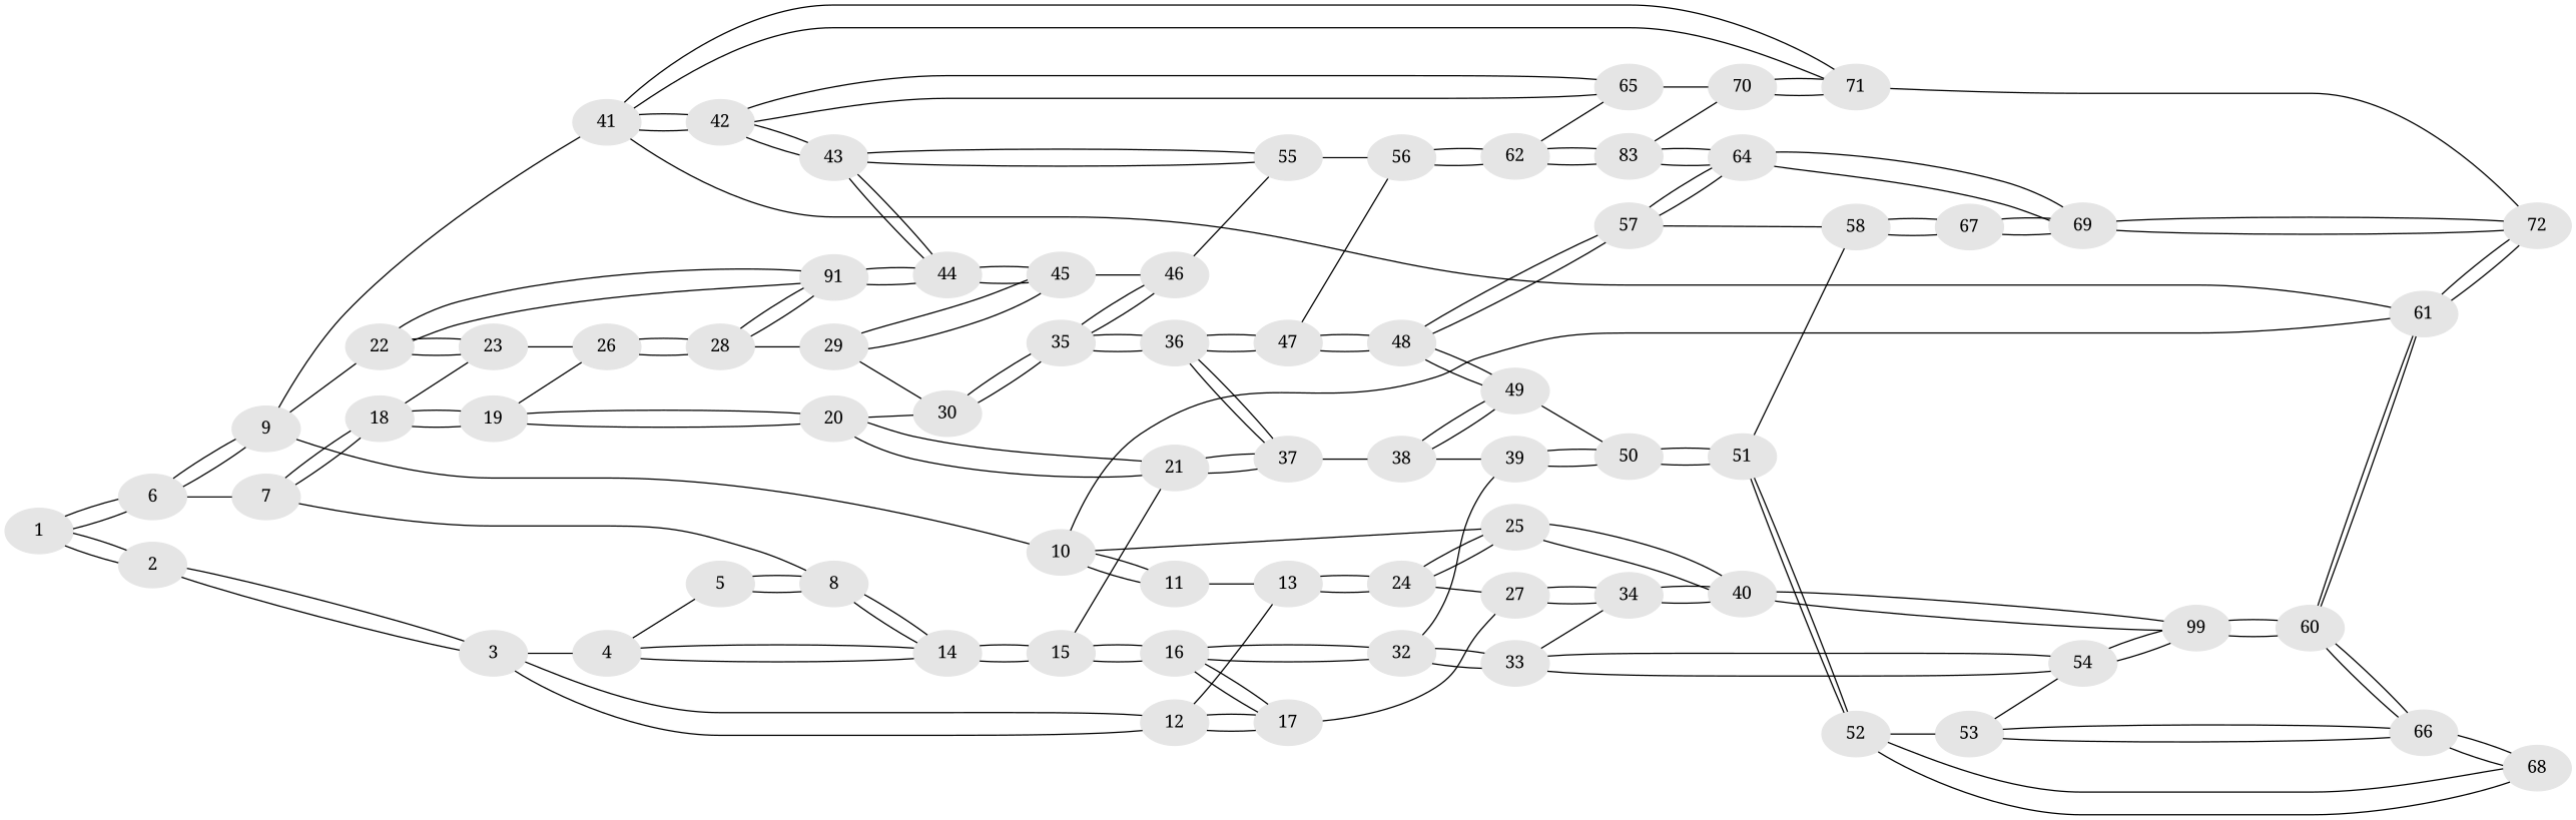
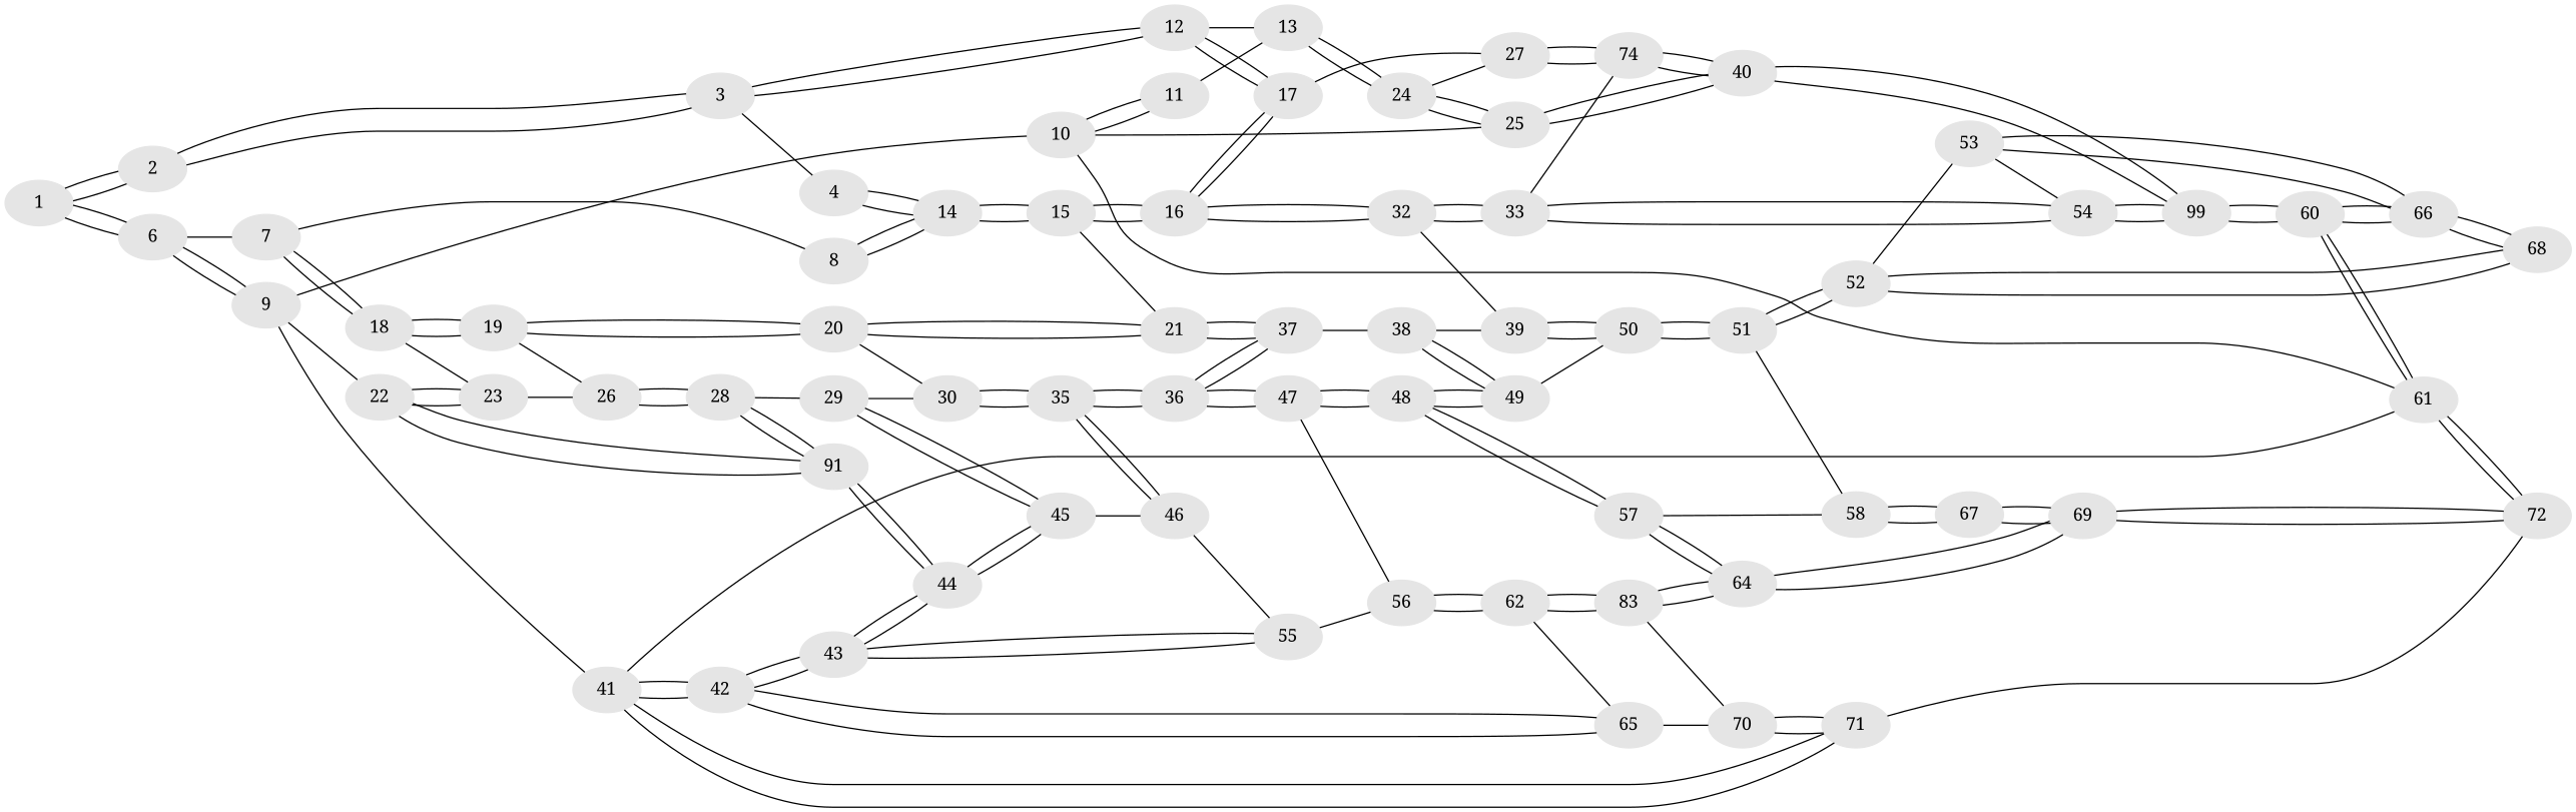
  graph {
    fontname="Noto Serif"
    rankdir=LR
    node [color=gray90 fontname="Noto Serif" style=filled]
    edge [fontname="Noto Serif"]
    1
    2
    6
    3
    7
    9
    4
    12
-   5
    14
    13
    17
    8
    15
    18
    10
    22
    41
    19
    23
    11
    25
    61
    n24 [label=91]
    42
    71
    40
    72
    24
    27
    16
    21
    32
    37
    33
    39
-   34
+   34 [label=74]
    20
    26
    30
    28
    35
    38
    44
    n45 [label=99]
    29
    45
    46
    36
    54
    50
    47
    55
    48
    56
    49
    51
    60
    43
    65
    70
    57
    62
    58
    64
    52
    53
    68
    67
    66
    n71 [label=83]
    69
    1 -- 2
    1 -- 2
    1 -- 6
    1 -- 6
    2 -- 3
    2 -- 3
    6 -- 7
    6 -- 9
    6 -- 9
    3 -- 4
    3 -- 12
    3 -- 12
    7 -- 8
    7 -- 18
    7 -- 18
    9 -- 10
    9 -- 22
    9 -- 41
-   4 -- 5
    4 -- 14
    4 -- 14
    12 -- 13
    12 -- 17
    12 -- 17
-   5 -- 8
-   5 -- 8
    14 -- 15
    14 -- 15
    13 -- 24
    13 -- 24
    17 -- 27
    8 -- 14
    8 -- 14
    15 -- 16
    15 -- 16
    15 -- 21
    18 -- 19
    18 -- 19
    18 -- 23
    10 -- 11
    10 -- 11
    10 -- 25
    10 -- 61
    22 -- 23
    22 -- 23
    22 -- n24
    22 -- n24
    41 -- 61
    41 -- 42
    41 -- 42
    41 -- 71
    41 -- 71
    19 -- 20
    19 -- 20
    19 -- 26
    23 -- 26
    11 -- 13
    25 -- 40
    25 -- 40
    61 -- 72
    61 -- 72
    n24 -- 44
    n24 -- 44
    42 -- 43
    42 -- 43
    42 -- 65
    42 -- 65
    71 -- 72
    40 -- n45
    40 -- n45
    24 -- 25
    24 -- 25
    24 -- 27
    27 -- 34
    27 -- 34
    16 -- 17
    16 -- 17
    16 -- 32
    16 -- 32
    21 -- 37
    21 -- 37
    32 -- 33
    32 -- 33
    32 -- 39
    37 -- 38
    33 -- 34
    33 -- 54
    33 -- 54
    39 -- 50
    39 -- 50
    34 -- 40
    34 -- 40
    20 -- 21
    20 -- 21
    20 -- 30
    26 -- 28
    26 -- 28
    30 -- 35
    30 -- 35
    28 -- n24
    28 -- n24
    28 -- 29
    35 -- 46
    35 -- 46
    35 -- 36
    35 -- 36
    38 -- 39
    38 -- 49
    38 -- 49
    44 -- 45
    44 -- 45
    n45 -- 60
    n45 -- 60
    29 -- 30
    29 -- 45
    29 -- 45
    45 -- 46
    46 -- 55
    36 -- 37
    36 -- 37
    36 -- 47
    36 -- 47
    54 -- n45
    54 -- n45
    50 -- 51
    50 -- 51
    47 -- 48
    47 -- 48
    47 -- 56
    55 -- 56
    48 -- 49
    48 -- 49
    48 -- 57
    48 -- 57
    56 -- 62
    56 -- 62
    49 -- 50
    51 -- 58
    51 -- 52
    51 -- 52
    60 -- 61
    60 -- 61
    60 -- 66
    60 -- 66
    43 -- 44
    43 -- 44
    43 -- 55
    43 -- 55
    65 -- 70
    70 -- 71
    70 -- 71
    57 -- 58
    57 -- 64
    57 -- 64
    62 -- 65
    62 -- n71
    62 -- n71
    58 -- 67
    58 -- 67
    64 -- 69
    64 -- 69
    52 -- 53
    52 -- 68
    52 -- 68
    53 -- 54
    53 -- 66
    53 -- 66
    67 -- 69
    67 -- 69
    66 -- 68
    66 -- 68
    n71 -- 70
    n71 -- 64
    n71 -- 64
    69 -- 72
    69 -- 72
  }
